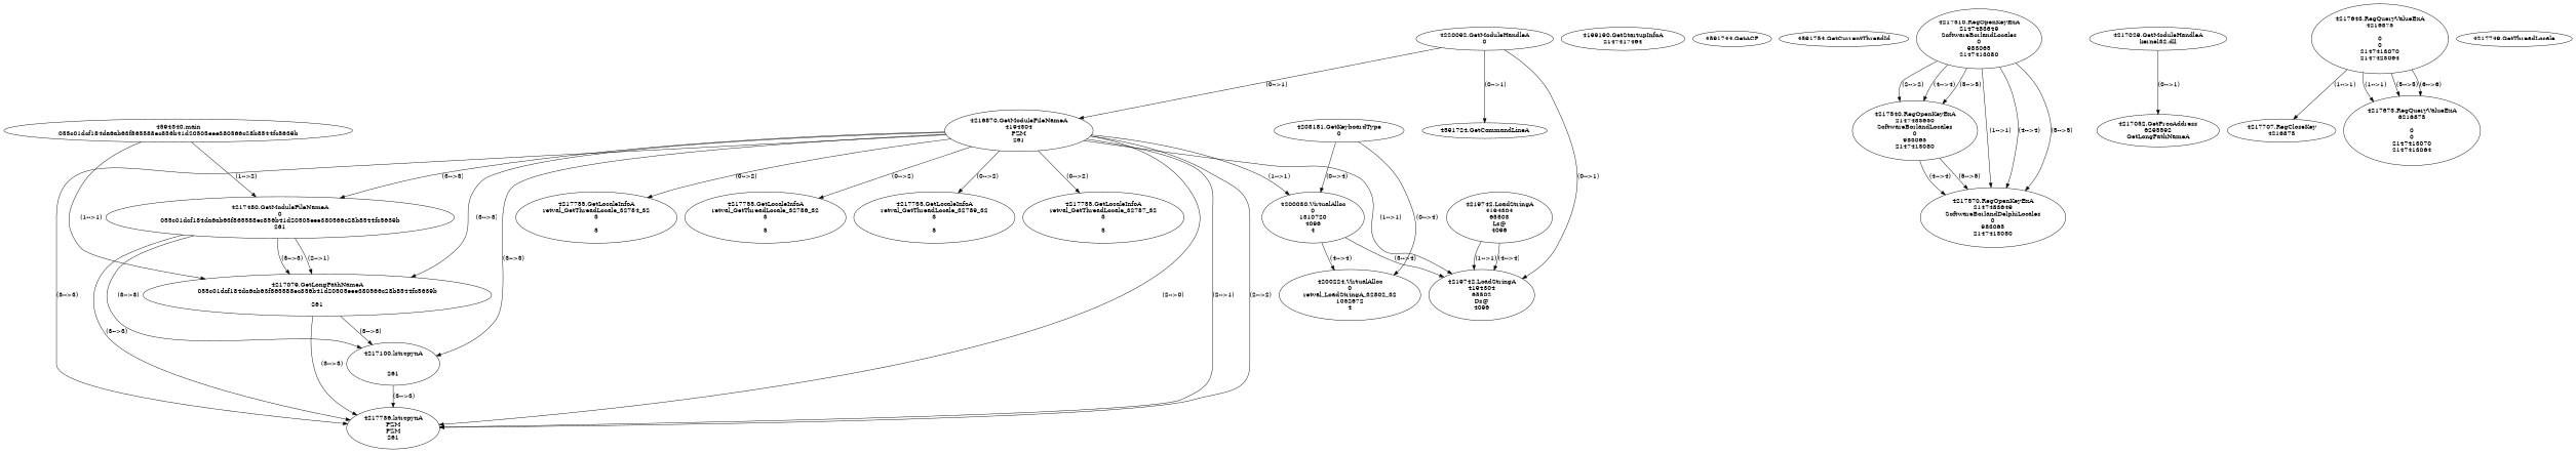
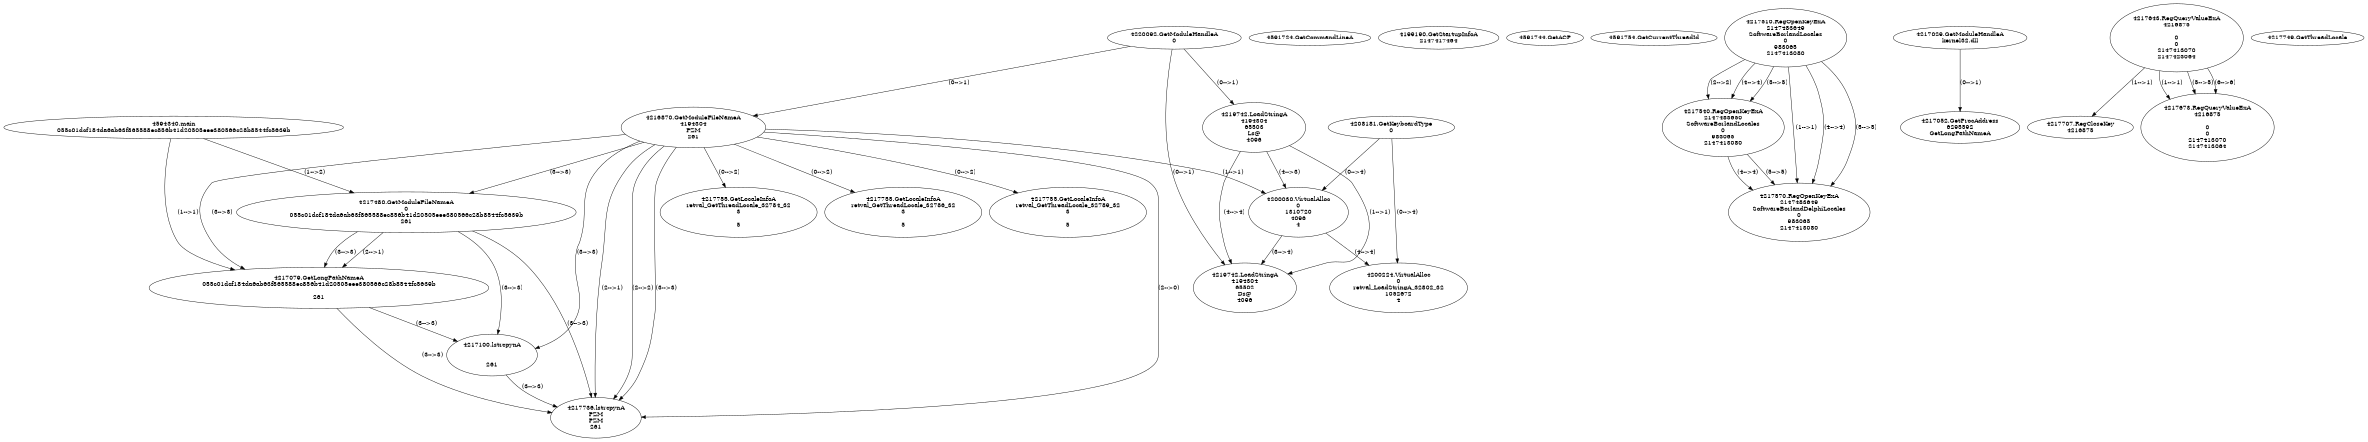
  digraph {
    n1 [label="4594340.main\n055c01dcf184da6ab63f865588ec856b41d20505eee380566c28b8544fc5639b"]
    n2 [label="4217480.GetModuleFileNameA\n0\n055c01dcf184da6ab63f865588ec856b41d20505eee380566c28b8544fc5639b\n261"]
    n3 [label="4217079.GetLongPathNameA\n055c01dcf184da6ab63f865588ec856b41d20505eee380566c28b8544fc5639b\n\n261"]
    n4 [label="4217100.lstrcpynA\n\n\n261"]
    n5 [label="4217736.lstrcpynA\nPZM\nPZM\n261"]
    n6 [label="4220092.GetModuleHandleA\n0"]
    n7 [label="4216870.GetModuleFileNameA\n4194304\nPZM\n261"]
    n8 [label="4219742.LoadStringA\n4194304\n65503\nLs@\n4096"]
    n9 [label="4219742.LoadStringA\n4194304\n65502\nDs@\n4096"]
    n10 [label="4200030.VirtualAlloc\n0\n1310720\n4096\n4"]
    n11 [label="4217755.GetLocaleInfoA\nretval_GetThreadLocale_32784_32\n3\n\n5"]
    n12 [label="4217755.GetLocaleInfoA\nretval_GetThreadLocale_32786_32\n3\n\n5"]
    n13 [label="4217755.GetLocaleInfoA\nretval_GetThreadLocale_32789_32\n3\n\n5"]
-   n14 [label="4217755.GetLocaleInfoA\nretval_GetThreadLocale_32787_32\n3\n\n5"]
    n15 [label="4208181.GetKeyboardType\n0"]
    n16 [label="4200224.VirtualAlloc\n0\nretval_LoadStringA_32802_32\n1052672\n4"]
    n17 [label="4591724.GetCommandLineA\n"]
    n18 [label="4199190.GetStartupInfoA\n2147417464"]
    n19 [label="4591744.GetACP\n"]
    n20 [label="4591754.GetCurrentThreadId\n"]
    n21 [label="4217510.RegOpenKeyExA\n2147483649\nSoftware\Borland\Locales\n0\n983065\n2147413080"]
    n22 [label="4217540.RegOpenKeyExA\n2147483650\nSoftware\Borland\Locales\n0\n983065\n2147413080"]
    n23 [label="4217570.RegOpenKeyExA\n2147483649\nSoftware\Borland\Delphi\Locales\n0\n983065\n2147413080"]
    n24 [label="4217029.GetModuleHandleA\nkernel32.dll"]
    n25 [label="4217052.GetProcAddress\n6295592\nGetLongPathNameA"]
    n26 [label="4217643.RegQueryValueExA\n4216875\n\n0\n0\n2147413070\n2147423064"]
    n27 [label="4217707.RegCloseKey\n4216875"]
-   n28 [label="4217673.RegQueryValueExA\n6216875\n\n0\n0\n2147413070\n2147413064"]
+   n28 [label="4217673.RegQueryValueExA\n4216875\n\n0\n0\n2147413070\n2147413064"]
    n29 [label="4217749.GetThreadLocale\n"]
    n1 -> n2 [label="(1-->2)"]
    n1 -> n3 [label="(1-->1)"]
    n2 -> n3 [label="(2-->1)"]
    n2 -> n3 [label="(3-->3)"]
    n2 -> n4 [label="(3-->3)"]
    n2 -> n5 [label="(3-->3)"]
    n3 -> n4 [label="(3-->3)"]
    n3 -> n5 [label="(3-->3)"]
    n4 -> n5 [label="(3-->3)"]
    n6 -> n7 [label="(0-->1)"]
-   n6 -> n17 [label="(0-->1)"]
+   n6 -> n8 [label="(0-->1)"]
    n6 -> n9 [label="(0-->1)"]
    n7 -> n2 [label="(3-->3)"]
    n7 -> n3 [label="(3-->3)"]
    n7 -> n4 [label="(3-->3)"]
    n7 -> n5 [label="(2-->1)"]
    n7 -> n5 [label="(2-->2)"]
    n7 -> n5 [label="(3-->3)"]
    n7 -> n5 [label="(2-->0)"]
-   n7 -> n9 [label="(1-->1)"]
    n7 -> n10 [label="(1-->1)"]
    n7 -> n11 [label="(0-->2)"]
    n7 -> n12 [label="(0-->2)"]
    n7 -> n13 [label="(0-->2)"]
-   n7 -> n14 [label="(0-->2)"]
    n8 -> n9 [label="(1-->1)"]
    n8 -> n9 [label="(4-->4)"]
+   n8 -> n10 [label="(4-->3)"]
    n10 -> n9 [label="(3-->4)"]
    n10 -> n16 [label="(4-->4)"]
    n15 -> n10 [label="(0-->4)"]
    n15 -> n16 [label="(0-->4)"]
    n21 -> n22 [label="(2-->2)"]
    n21 -> n22 [label="(4-->4)"]
    n21 -> n22 [label="(5-->5)"]
    n21 -> n23 [label="(1-->1)"]
    n21 -> n23 [label="(4-->4)"]
    n21 -> n23 [label="(5-->5)"]
    n22 -> n23 [label="(4-->4)"]
    n22 -> n23 [label="(5-->5)"]
    n24 -> n25 [label="(0-->1)"]
    n26 -> n27 [label="(1-->1)"]
    n26 -> n28 [label="(1-->1)"]
    n26 -> n28 [label="(5-->5)"]
    n26 -> n28 [label="(6-->6)"]
  }
